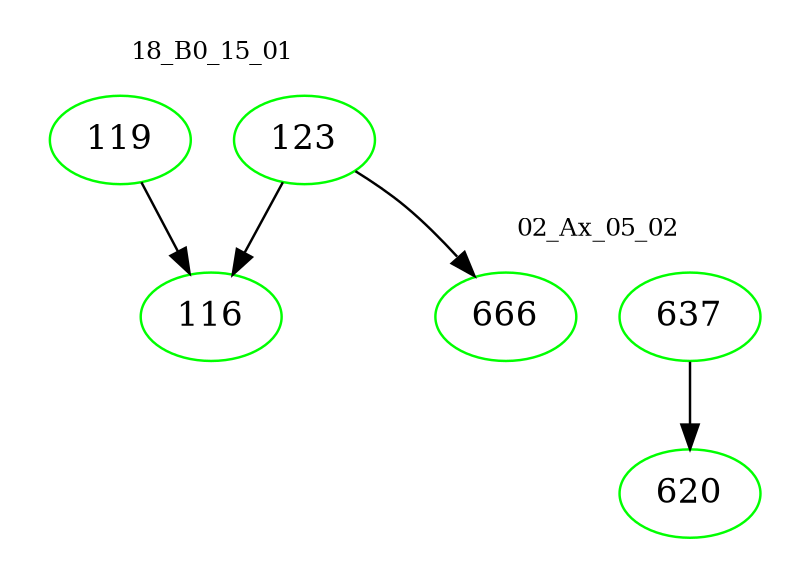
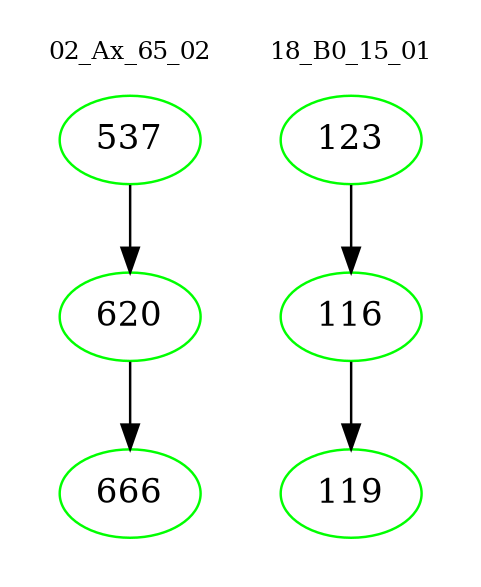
  digraph {
    node [color=green]
    edge [color=black]
-   n1 [label=637]
+   n1 [label=537]
    n2 [label=620]
    n3 [label=666]
    n4 [label=123]
    n5 [label=116]
    n6 [label=119]
    subgraph cluster_1 {
      color=white
      fontsize=10
-     label="02_Ax_05_02"
+     label="02_Ax_65_02"
      n1
      n2
      n3
    }
    subgraph cluster_2 {
      color=white
      fontsize=10
      label="18_B0_15_01"
      n4
      n5
      n6
    }
    n1 -> n2
-   n4 -> n3
+   n2 -> n3
    n4 -> n5
-   n6 -> n5
+   n5 -> n6
  }
